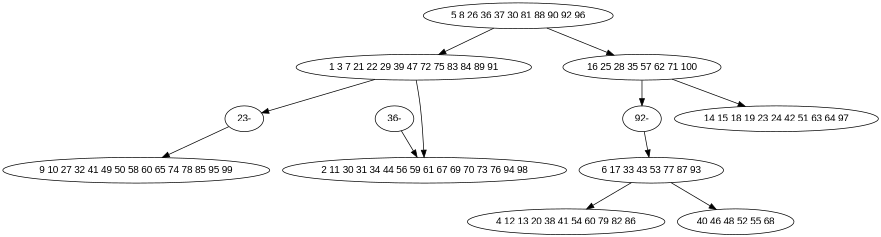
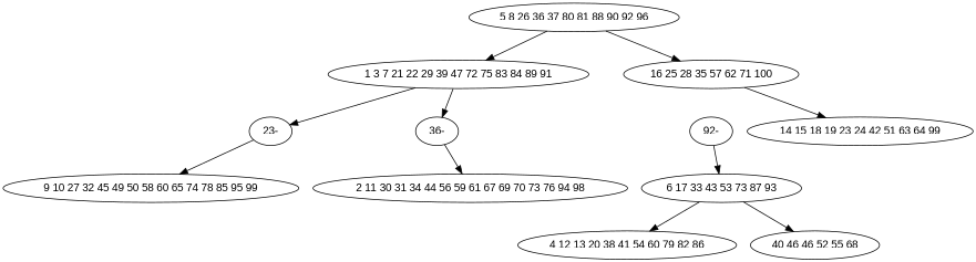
  digraph {
    fontname="Liberation Sans"
    node [fontname="Liberation Sans"]
    edge [fontname="Liberation Sans"]
-   n1 [label="5 8 26 36 37 30 81 88 90 92 96"]
+   n1 [label="5 8 26 36 37 80 81 88 90 92 96"]
    n2 [label="1 3 7 21 22 29 39 47 72 75 83 84 89 91"]
    n3 [label="16 25 28 35 57 62 71 100"]
    n4 [label="23-"]
    n5 [label="36-"]
    n6 [label="92-"]
-   n7 [label="14 15 18 19 23 24 42 51 63 64 97"]
-   n8 [label="9 10 27 32 41 49 50 58 60 65 74 78 85 95 99"]
+   n7 [label="14 15 18 19 23 24 42 51 63 64 99"]
+   n8 [label="9 10 27 32 45 49 50 58 60 65 74 78 85 95 99"]
    n9 [label="2 11 30 31 34 44 56 59 61 67 69 70 73 76 94 98"]
-   n10 [label="6 17 33 43 53 77 87 93"]
+   n10 [label="6 17 33 43 53 73 87 93"]
    n11 [label="4 12 13 20 38 41 54 60 79 82 86"]
-   n12 [label="40 46 48 52 55 68"]
+   n12 [label="40 46 46 52 55 68"]
    n1 -> n2
    n1 -> n3
    n2 -> n4
-   n2 -> n9
-   n3 -> n6
+   n2 -> n5
    n3 -> n7
    n4 -> n8
    n5 -> n9
    n6 -> n10
    n10 -> n11
    n10 -> n12
  }
